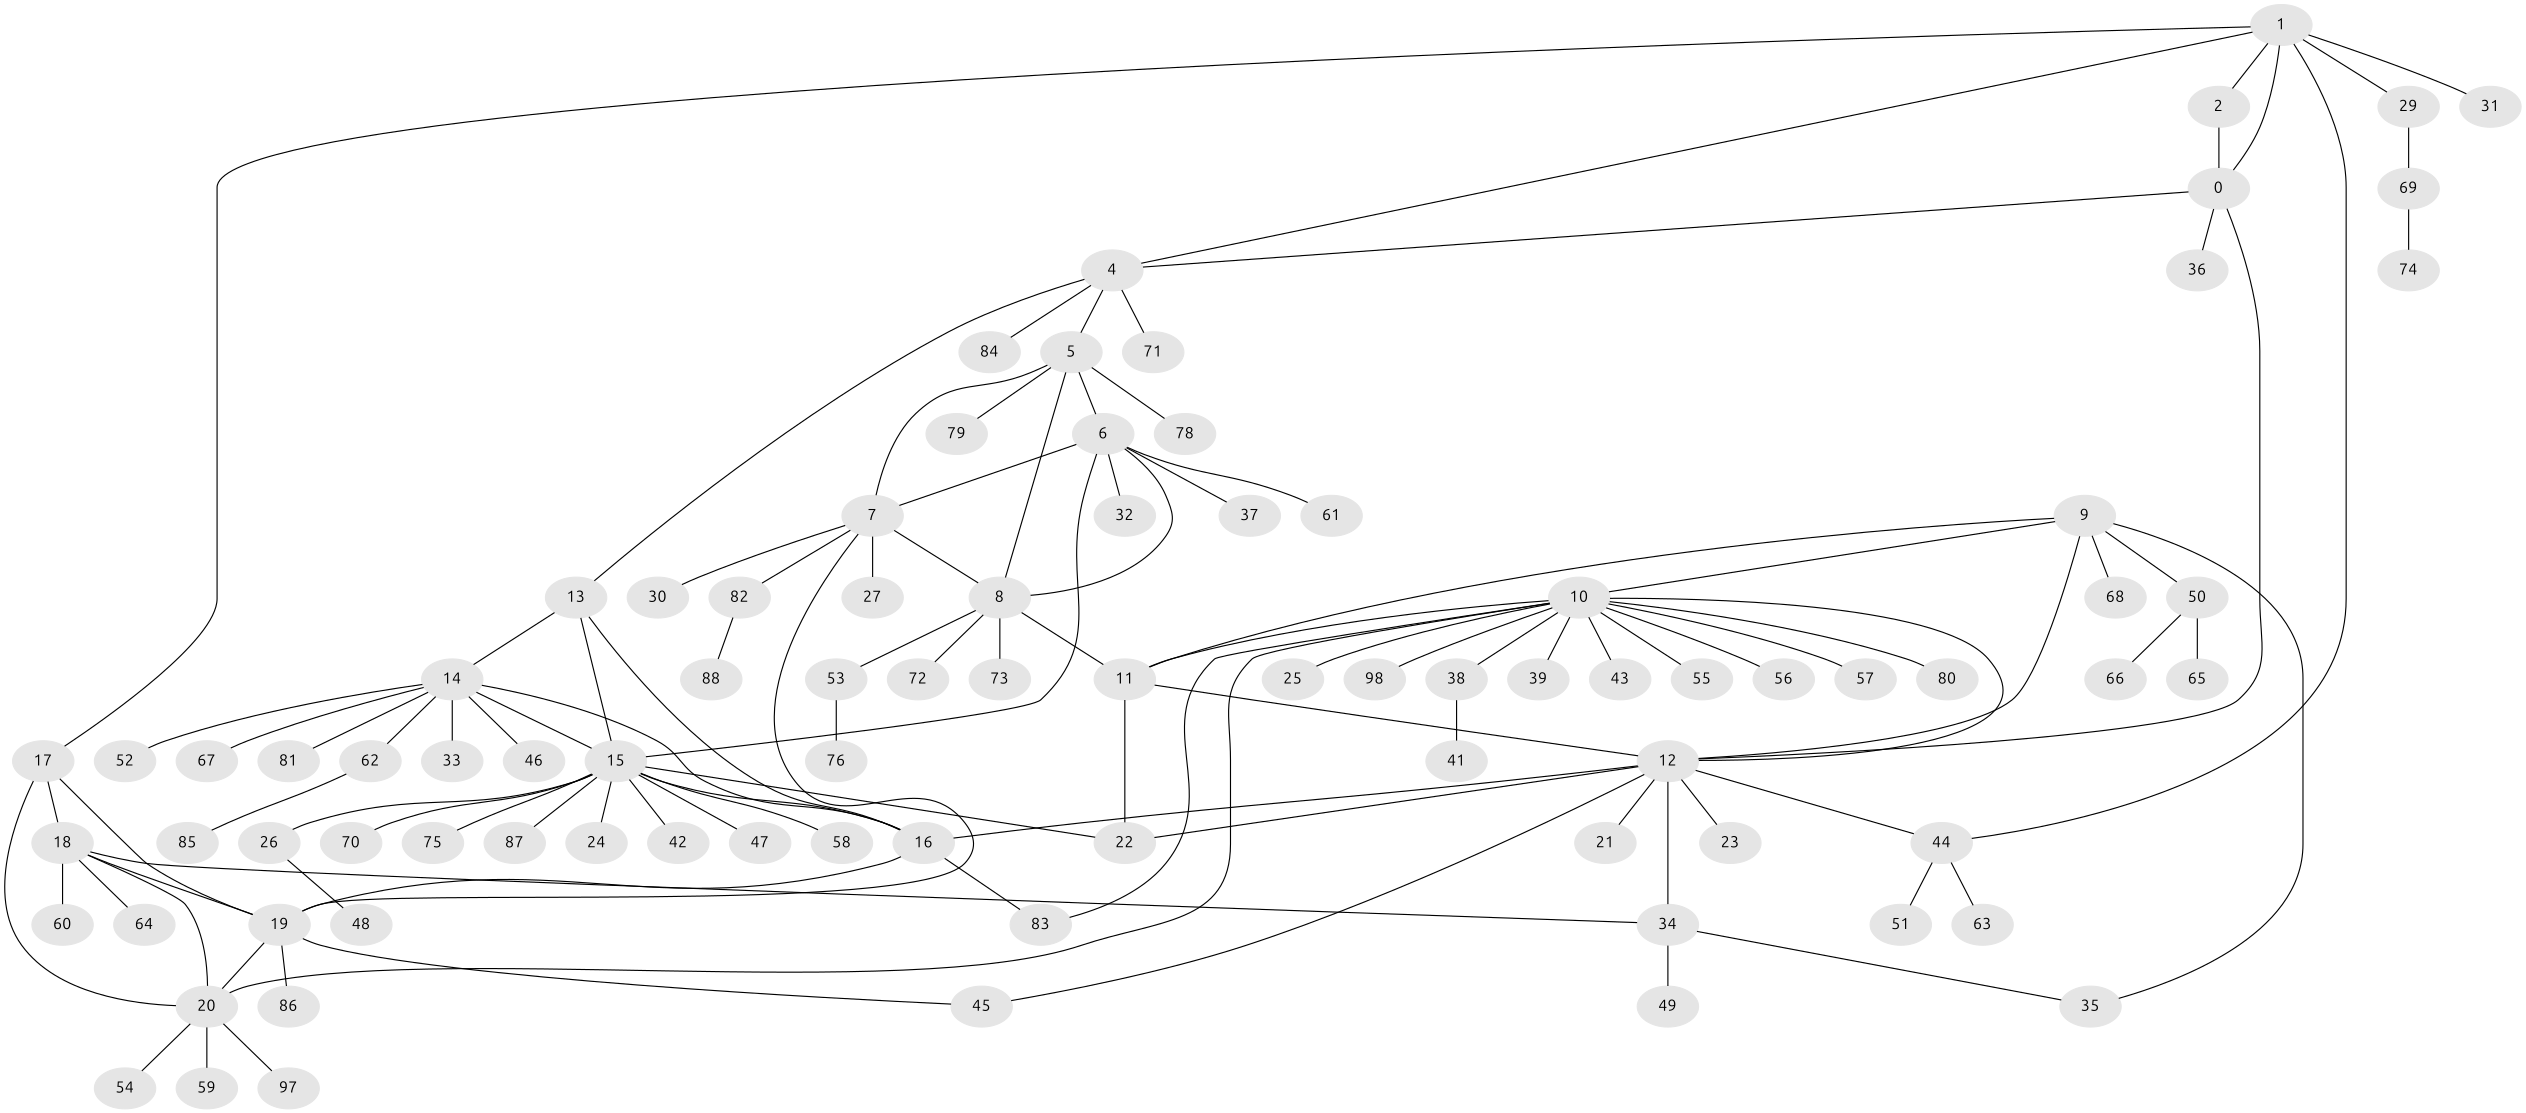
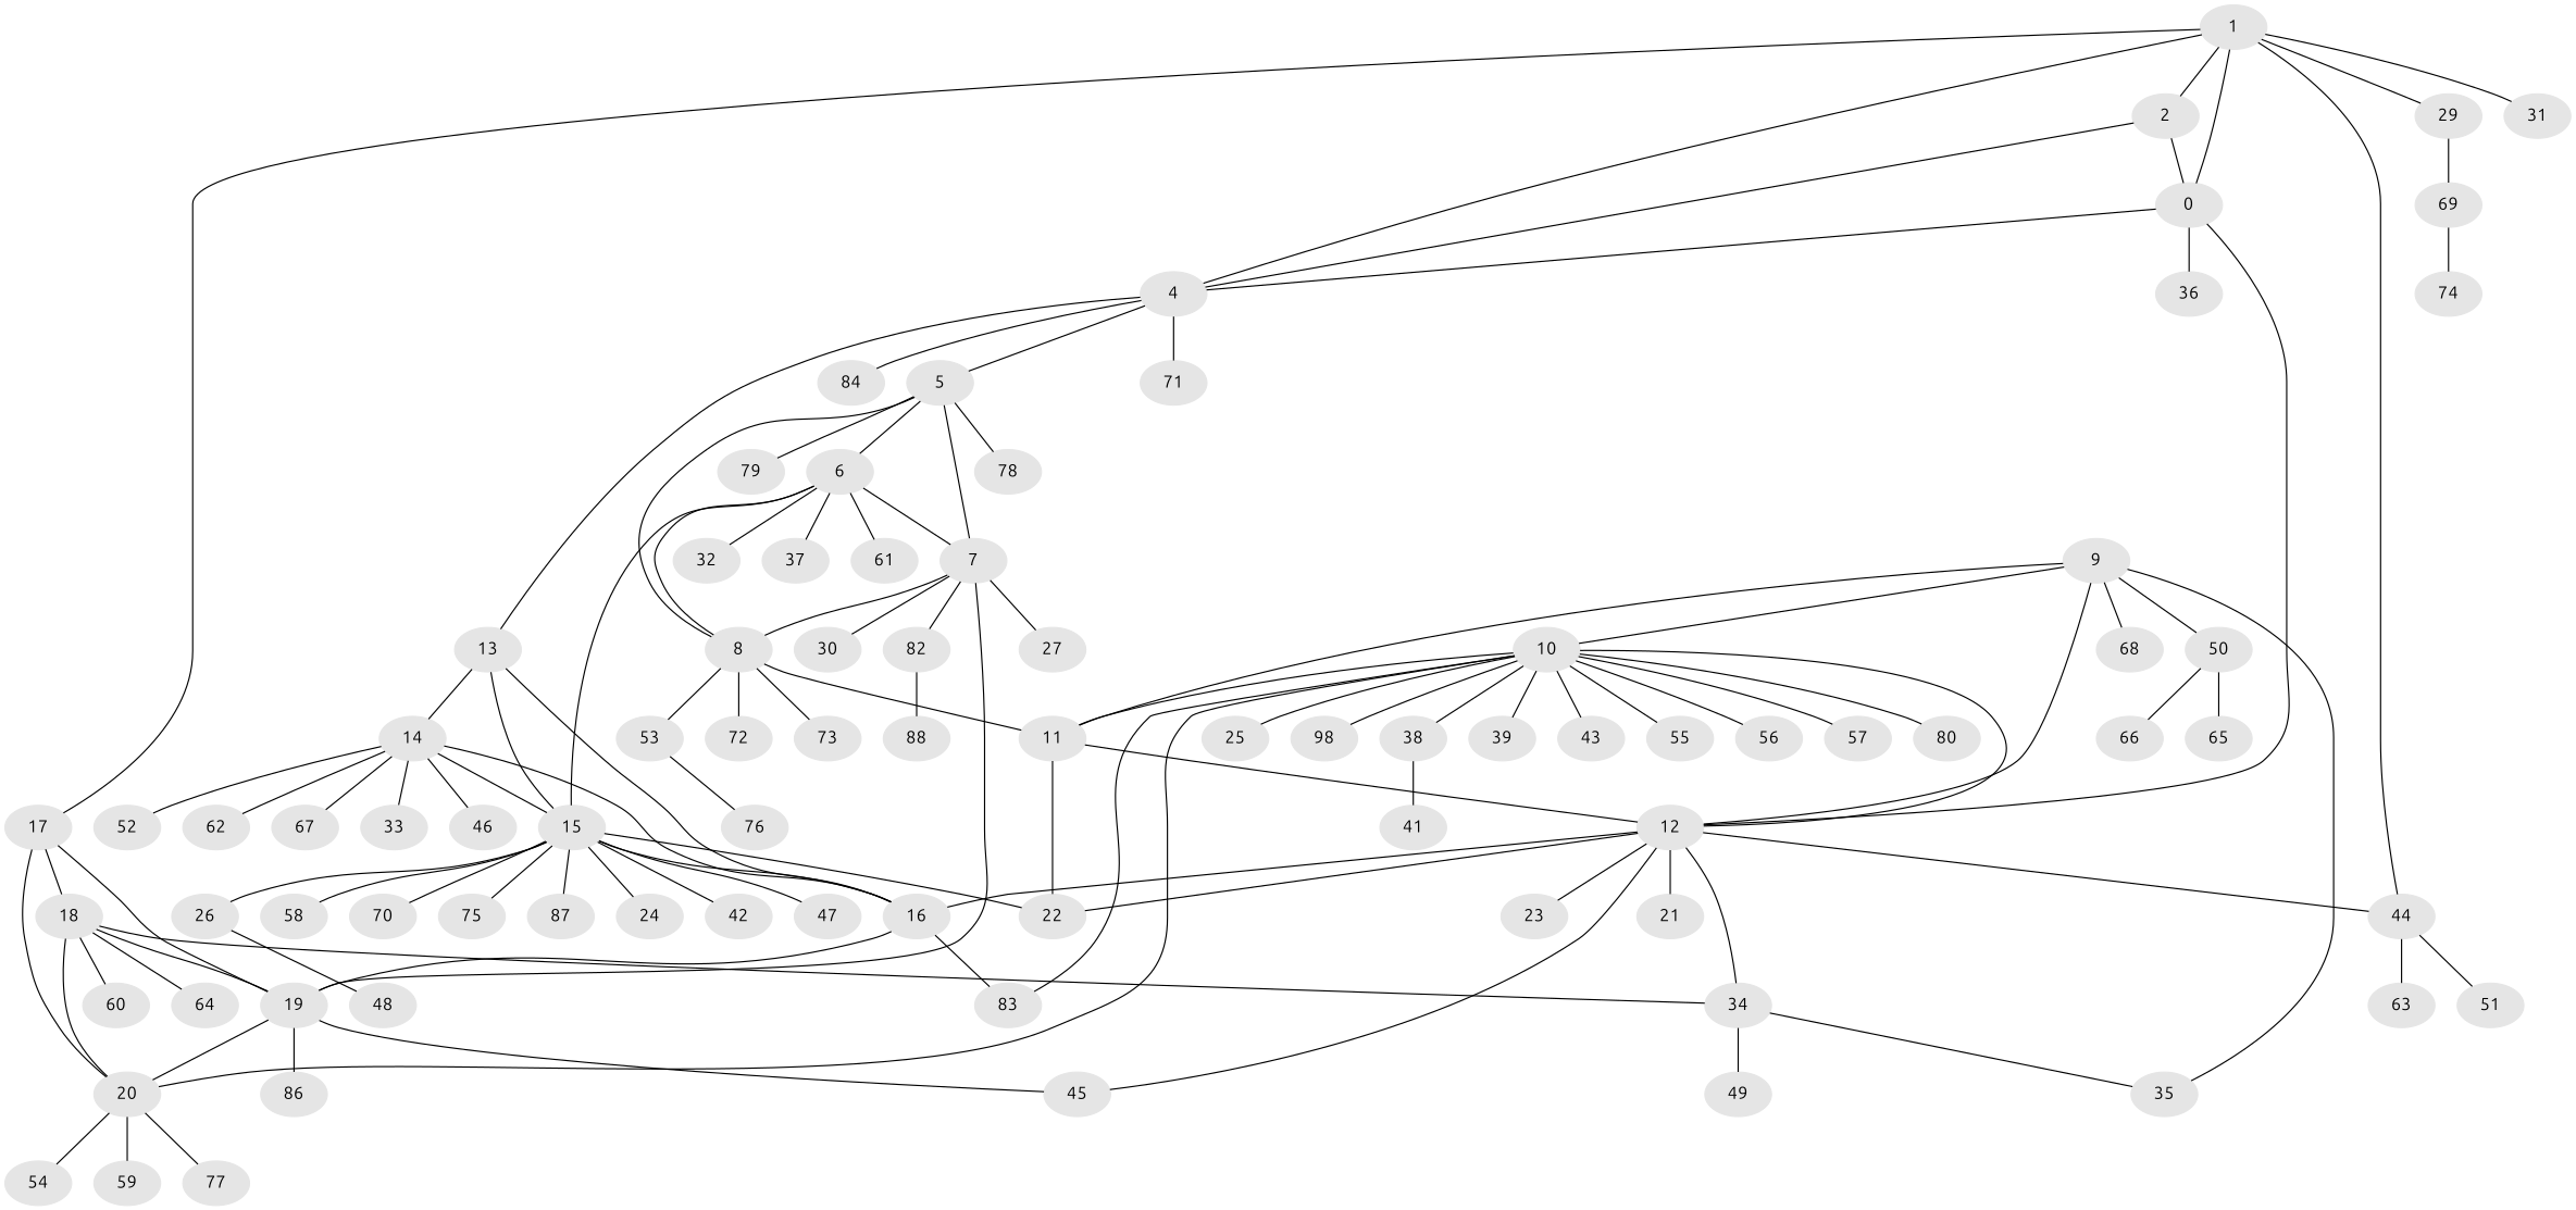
  graph {
    fontname=Ubuntu
    node [color=gray90 fontname=Ubuntu style=filled]
    edge [fontname=Ubuntu]
    1
    2
    n3 [label=0]
    4
    17
    29
    31
    44
    12
    36
    5
    13
    71
    84
    19
    20
    18
    69
    51
    63
    16
    21
    22
    23
    34
    45
    6
    7
    8
    78
    79
    15
    14
    32
    37
    61
    27
    30
    82
    11
    53
    72
    73
    24
    26
    42
    47
    58
    70
    75
    87
    86
    88
    76
    9
    10
    35
    50
    68
    25
    n61 [label=98]
    38
    39
    43
    55
    56
    57
    80
    83
    65
    66
    54
    59
-   77 [label=97]
+   77
    41
    49
    33
    46
    52
    62
    67
-   81
-   85
    48
    60
    64
    74
    1 -- 2
    1 -- n3
    1 -- 4
    1 -- 17
    1 -- 29
    1 -- 31
    1 -- 44
    2 -- n3
+   2 -- 4
    n3 -- 4
    n3 -- 12
    n3 -- 36
    4 -- 5
    4 -- 13
    4 -- 71
    4 -- 84
    17 -- 19
    17 -- 20
    17 -- 18
    29 -- 69
    44 -- 51
    44 -- 63
    12 -- 44
    12 -- 16
    12 -- 21
    12 -- 22
    12 -- 23
    12 -- 34
    12 -- 45
    5 -- 6
    5 -- 7
    5 -- 8
    5 -- 78
    5 -- 79
    13 -- 16
    13 -- 15
    13 -- 14
    19 -- 20
    19 -- 45
    19 -- 86
    20 -- 54
    20 -- 59
    20 -- 77
    18 -- 19
    18 -- 20
    18 -- 34
    18 -- 60
    18 -- 64
    69 -- 74
    16 -- 19
    16 -- 83
    34 -- 35
    34 -- 49
    6 -- 7
    6 -- 8
    6 -- 15
    6 -- 32
    6 -- 37
    6 -- 61
    7 -- 19
    7 -- 8
    7 -- 27
    7 -- 30
    7 -- 82
    8 -- 11
    8 -- 53
    8 -- 72
    8 -- 73
    15 -- 16
    15 -- 22
    15 -- 24
    15 -- 26
    15 -- 42
    15 -- 47
    15 -- 58
    15 -- 70
    15 -- 75
    15 -- 87
    14 -- 16
    14 -- 15
    14 -- 33
    14 -- 46
    14 -- 52
    14 -- 62
    14 -- 67
-   14 -- 81
    82 -- 88
    11 -- 12
    11 -- 22
    53 -- 76
    26 -- 48
    9 -- 12
    9 -- 11
    9 -- 10
    9 -- 35
    9 -- 50
    9 -- 68
    10 -- 12
    10 -- 20
    10 -- 11
    10 -- 25
    10 -- n61
    10 -- 38
    10 -- 39
    10 -- 43
    10 -- 55
    10 -- 56
    10 -- 57
    10 -- 80
    10 -- 83
    50 -- 65
    50 -- 66
    38 -- 41
-   62 -- 85
  }
